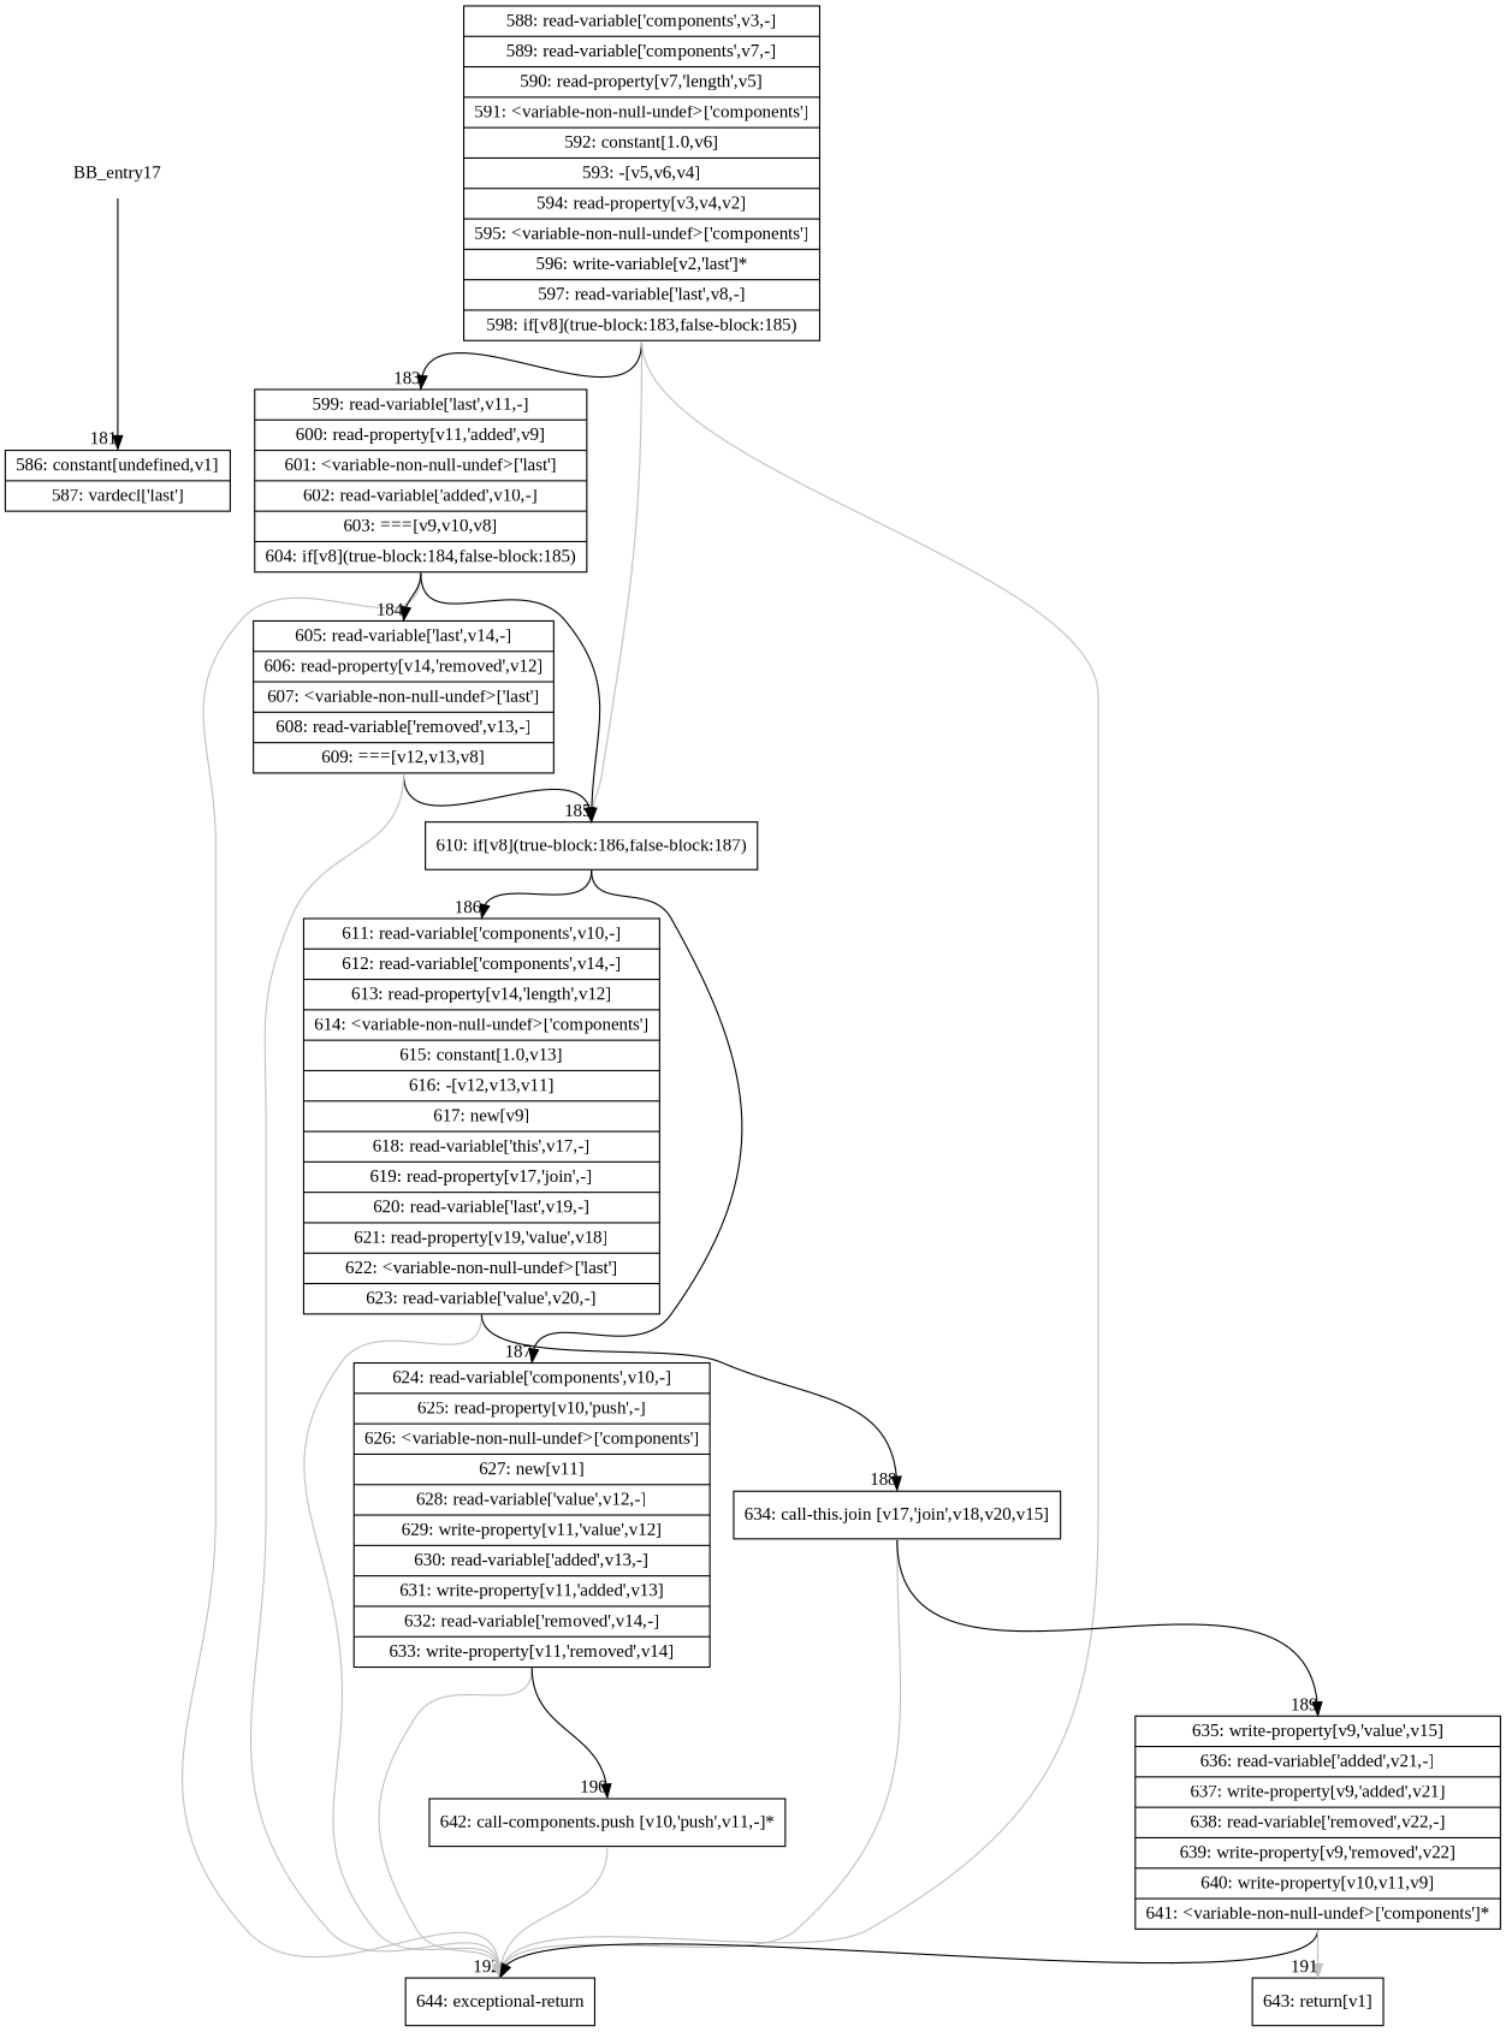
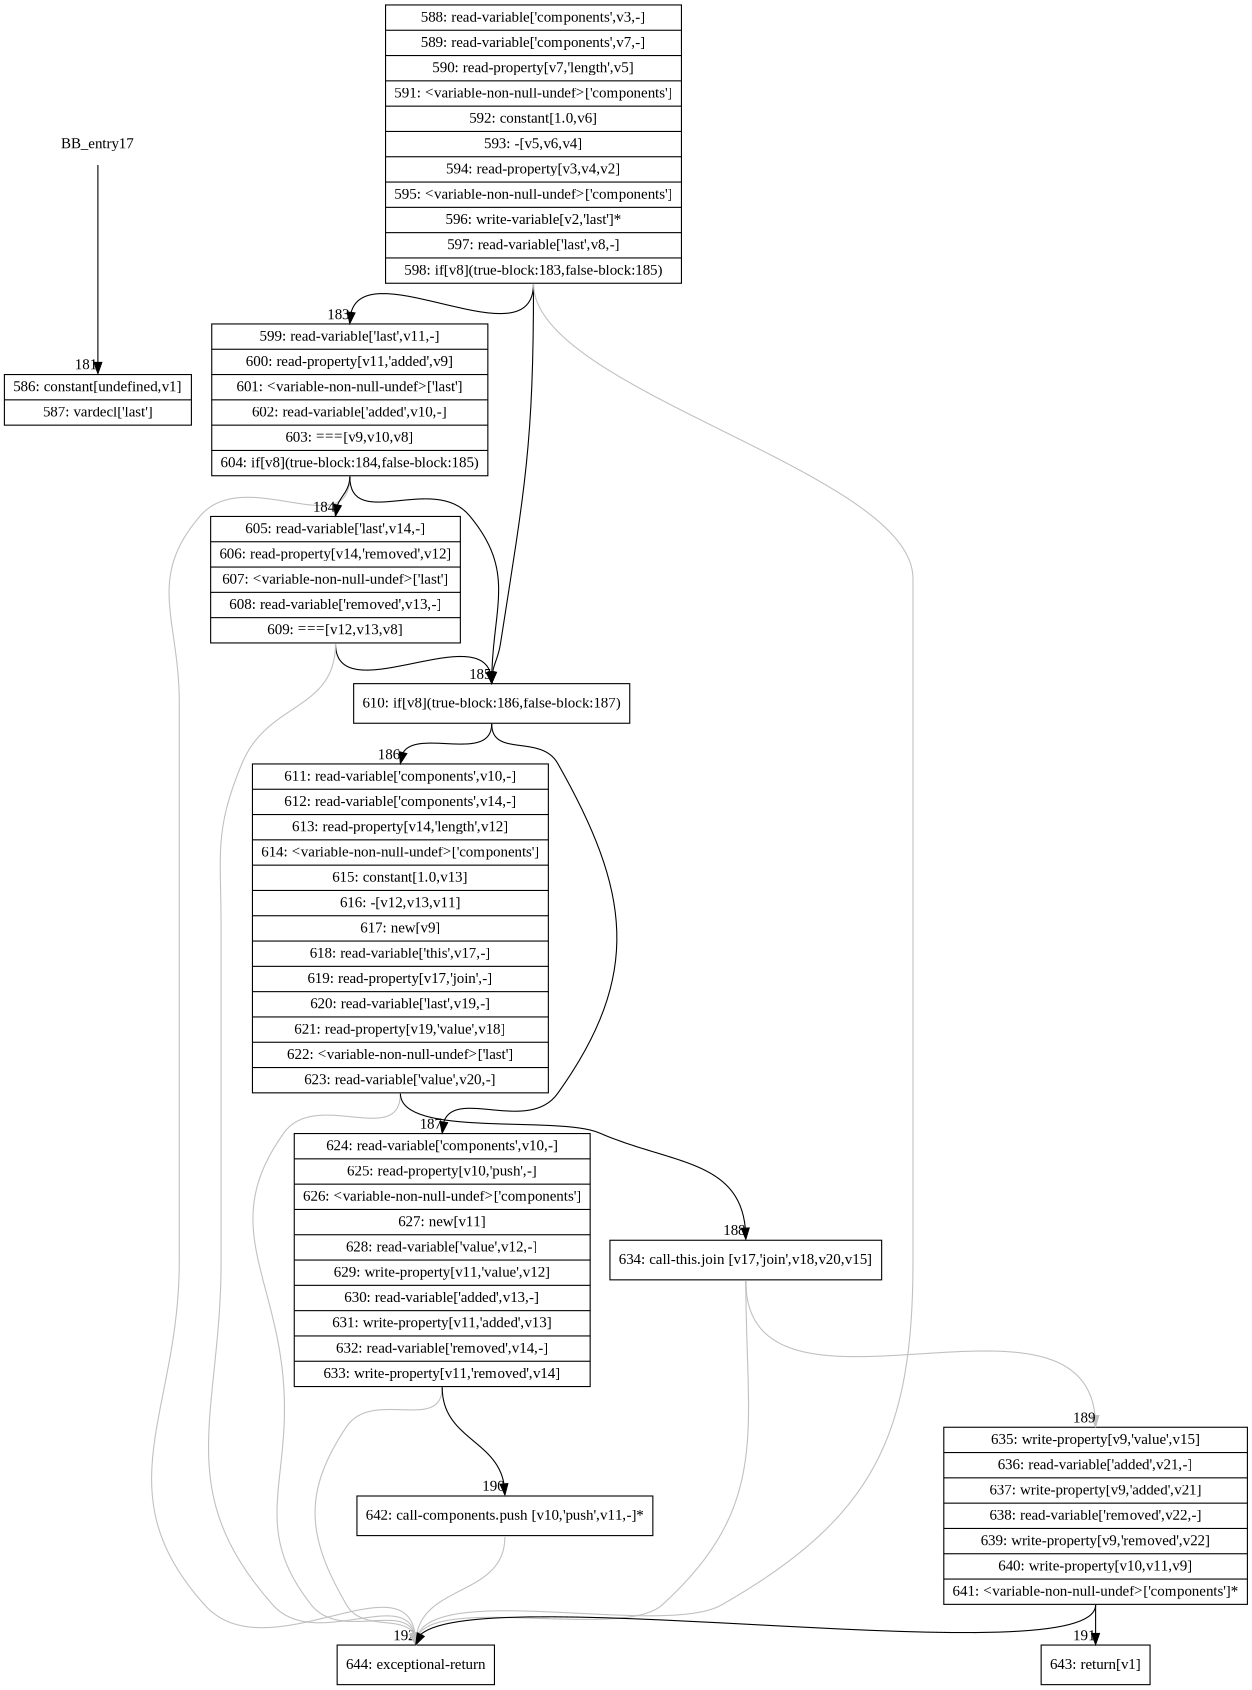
  digraph {
    fontname="Liberation Serif"
    rankdir=TD
    node [fontname="Liberation Serif" shape=record]
    edge [fontname="Liberation Serif" headport=n tailport=s]
    BB_entry17 [shape=none]
    n2 [label="{586: constant[undefined,v1]|587: vardecl['last']}"]
    n3 [label="{588: read-variable['components',v3,-]|589: read-variable['components',v7,-]|590: read-property[v7,'length',v5]|591: \<variable-non-null-undef\>['components']|592: constant[1.0,v6]|593: -[v5,v6,v4]|594: read-property[v3,v4,v2]|595: \<variable-non-null-undef\>['components']|596: write-variable[v2,'last']*|597: read-variable['last',v8,-]|598: if[v8](true-block:183,false-block:185)}"]
    n4 [label="{610: if[v8](true-block:186,false-block:187)}"]
    n5 [label="{599: read-variable['last',v11,-]|600: read-property[v11,'added',v9]|601: \<variable-non-null-undef\>['last']|602: read-variable['added',v10,-]|603: ===[v9,v10,v8]|604: if[v8](true-block:184,false-block:185)}"]
    n6 [label="{644: exceptional-return}"]
    n7 [label="{611: read-variable['components',v10,-]|612: read-variable['components',v14,-]|613: read-property[v14,'length',v12]|614: \<variable-non-null-undef\>['components']|615: constant[1.0,v13]|616: -[v12,v13,v11]|617: new[v9]|618: read-variable['this',v17,-]|619: read-property[v17,'join',-]|620: read-variable['last',v19,-]|621: read-property[v19,'value',v18]|622: \<variable-non-null-undef\>['last']|623: read-variable['value',v20,-]}"]
    n8 [label="{624: read-variable['components',v10,-]|625: read-property[v10,'push',-]|626: \<variable-non-null-undef\>['components']|627: new[v11]|628: read-variable['value',v12,-]|629: write-property[v11,'value',v12]|630: read-variable['added',v13,-]|631: write-property[v11,'added',v13]|632: read-variable['removed',v14,-]|633: write-property[v11,'removed',v14]}"]
    n9 [label="{605: read-variable['last',v14,-]|606: read-property[v14,'removed',v12]|607: \<variable-non-null-undef\>['last']|608: read-variable['removed',v13,-]|609: ===[v12,v13,v8]}"]
    n10 [label="{634: call-this.join [v17,'join',v18,v20,v15]}"]
    n11 [label="{642: call-components.push [v10,'push',v11,-]*}"]
    n12 [label="{635: write-property[v9,'value',v15]|636: read-variable['added',v21,-]|637: write-property[v9,'added',v21]|638: read-variable['removed',v22,-]|639: write-property[v9,'removed',v22]|640: write-property[v10,v11,v9]|641: \<variable-non-null-undef\>['components']*}"]
    n13 [label="{643: return[v1]}"]
    BB_entry17 -> n2 [headlabel="    181"]
-   n3 -> n4 [headlabel="      185" color=gray]
+   n3 -> n4 [headlabel="      185"]
    n3 -> n5 [headlabel="      183"]
    n3 -> n6 [color=gray headlabel="      192"]
    n4 -> n7 [headlabel="      186"]
    n4 -> n8 [headlabel="      187"]
    n5 -> n4
    n5 -> n6 [color=gray]
    n5 -> n9 [headlabel="      184"]
    n7 -> n6 [color=gray]
    n7 -> n10 [headlabel="      188"]
    n8 -> n6 [color=gray]
    n8 -> n11 [headlabel="      190"]
    n9 -> n4
    n9 -> n6 [color=gray]
    n10 -> n6 [color=gray]
-   n10 -> n12 [headlabel="      189"]
+   n10 -> n12 [headlabel="      189" color=gray]
    n11 -> n6 [color=gray]
    n12 -> n6 [color=black]
-   n12 -> n13 [headlabel="      191" color=gray]
+   n12 -> n13 [headlabel="      191"]
  }
